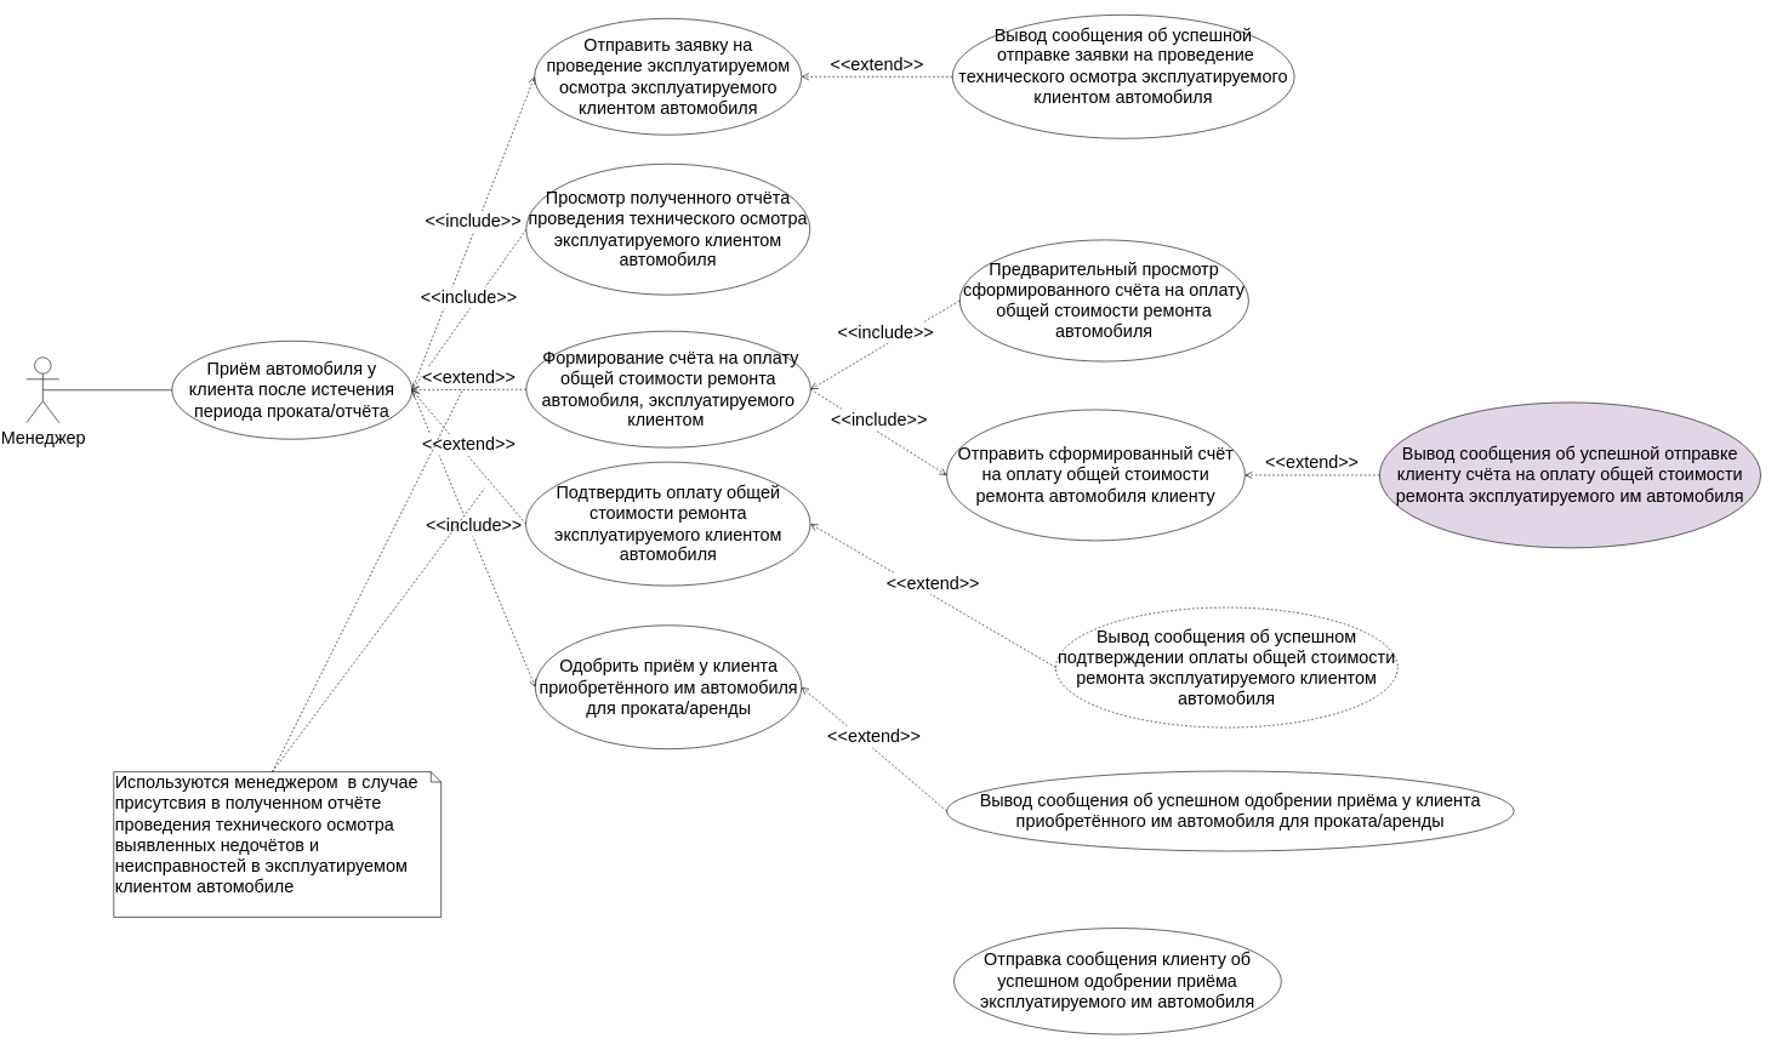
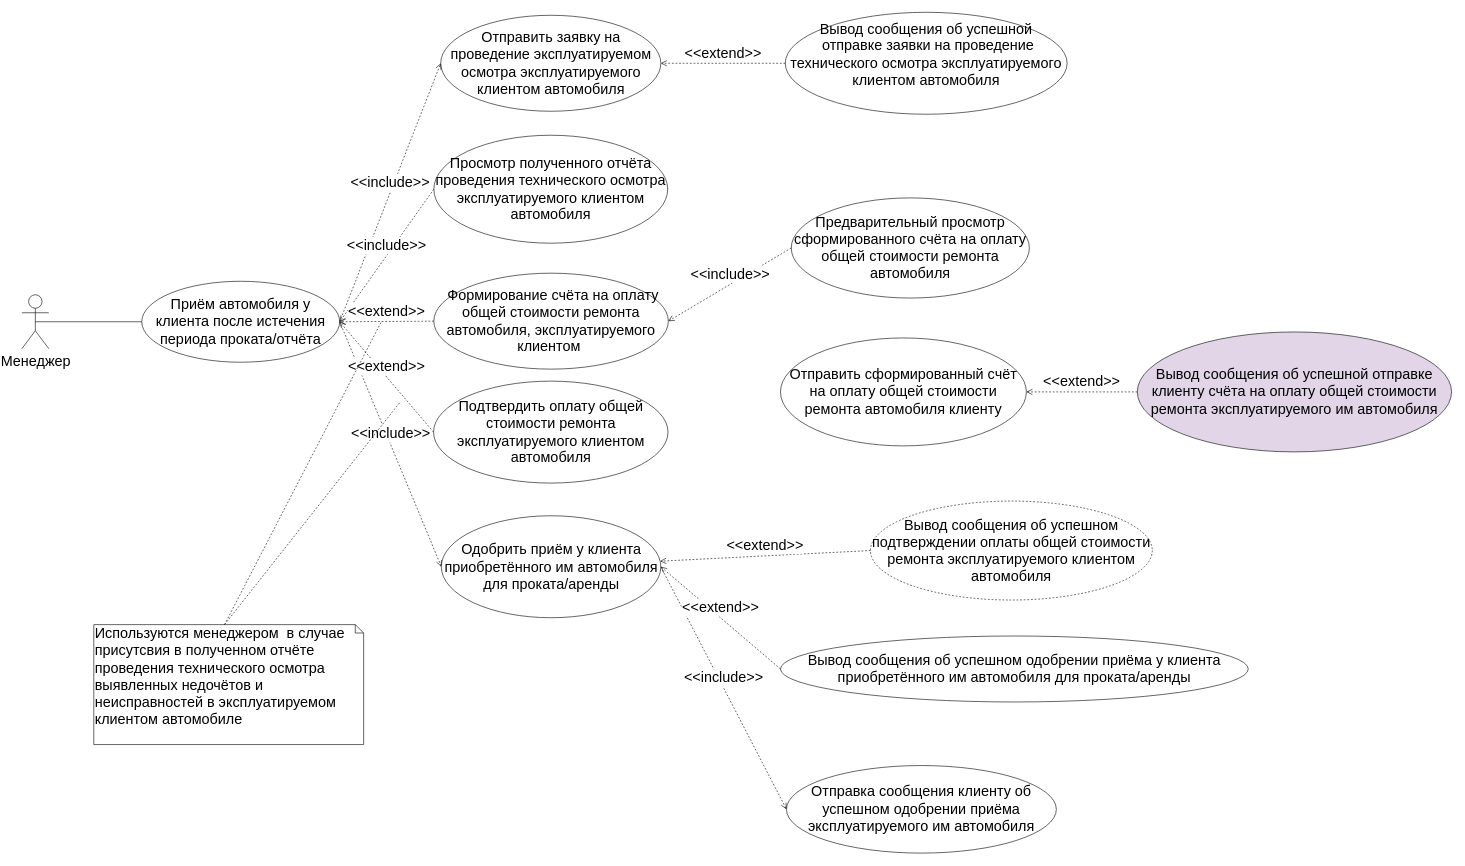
  <mxCell id="0" />
  <mxCell id="1" parent="0" />
  <mxCell id="2" value="&lt;font style=&quot;font-size: 24px&quot;&gt;Менеджер&lt;/font&gt;" style="shape=umlActor;verticalLabelPosition=bottom;labelBackgroundColor=#ffffff;verticalAlign=top;html=1;outlineConnect=0;" parent="1" vertex="1"><mxGeometry x="20" y="491" width="45" height="90" as="geometry" /></mxCell>
  <mxCell id="3" value="&lt;font style=&quot;font-size: 24px&quot;&gt;Приём автомобиля у клиента после истечения периода проката/отчёта&lt;/font&gt;" style="ellipse;whiteSpace=wrap;html=1;" parent="1" vertex="1"><mxGeometry x="220" y="468.5" width="330" height="135" as="geometry" /></mxCell>
  <mxCell id="4" value="" style="endArrow=none;html=1;entryX=0;entryY=0.5;entryDx=0;entryDy=0;exitX=0.5;exitY=0.5;exitDx=0;exitDy=0;exitPerimeter=0;" parent="1" source="2" target="3" edge="1"><mxGeometry width="50" height="50" relative="1" as="geometry"><mxPoint x="20" y="721" as="sourcePoint" /><mxPoint x="70" y="671" as="targetPoint" /></mxGeometry></mxCell>
  <mxCell id="5" value="&lt;font style=&quot;font-size: 24px&quot;&gt;Отправить заявку на проведение эксплуатируемом осмотра эксплуатируемого клиентом автомобиля&lt;/font&gt;" style="ellipse;whiteSpace=wrap;html=1;" parent="1" vertex="1"><mxGeometry x="718.5" y="25" width="367" height="160" as="geometry" /></mxCell>
  <mxCell id="6" value="&lt;font style=&quot;font-size: 24px&quot;&gt;&amp;lt;&amp;lt;include&amp;gt;&amp;gt;&lt;/font&gt;" style="html=1;verticalAlign=bottom;endArrow=open;dashed=1;endSize=8;exitX=1;exitY=0.5;exitDx=0;exitDy=0;entryX=0;entryY=0.5;entryDx=0;entryDy=0;" parent="1" source="3" target="5" edge="1"><mxGeometry relative="1" as="geometry"><mxPoint x="560" y="611" as="sourcePoint" /><mxPoint x="480" y="611" as="targetPoint" /></mxGeometry></mxCell>
  <mxCell id="7" value="&lt;font style=&quot;font-size: 24px&quot;&gt;Просмотр полученного отчёта проведения технического осмотра эксплуатируемого клиентом автомобиля&lt;/font&gt;" style="ellipse;whiteSpace=wrap;html=1;" parent="1" vertex="1"><mxGeometry x="707" y="225" width="390" height="180" as="geometry" /></mxCell>
  <mxCell id="8" value="&lt;font style=&quot;font-size: 24px&quot;&gt;&amp;lt;&amp;lt;include&amp;gt;&amp;gt;&lt;/font&gt;" style="html=1;verticalAlign=bottom;endArrow=open;dashed=1;endSize=8;exitX=0;exitY=0.5;exitDx=0;exitDy=0;entryX=1;entryY=0.5;entryDx=0;entryDy=0;" parent="1" source="7" target="3" edge="1"><mxGeometry relative="1" as="geometry"><mxPoint x="470" y="741" as="sourcePoint" /><mxPoint x="390" y="741" as="targetPoint" /></mxGeometry></mxCell>
  <mxCell id="9" value="&lt;font style=&quot;font-size: 24px&quot;&gt;Вывод сообщения об успешной&lt;br&gt;&amp;nbsp;отправке заявки на проведение технического осмотра эксплуатируемого клиентом автомобиля&lt;br&gt;&amp;nbsp;&amp;nbsp;&lt;/font&gt;" style="ellipse;whiteSpace=wrap;html=1;" parent="1" vertex="1"><mxGeometry x="1293" y="20" width="470" height="170" as="geometry" /></mxCell>
  <mxCell id="10" value="&lt;font style=&quot;font-size: 24px&quot;&gt;&amp;lt;&amp;lt;extend&amp;gt;&amp;gt;&lt;/font&gt;" style="html=1;verticalAlign=bottom;endArrow=open;dashed=1;endSize=8;exitX=0;exitY=0.5;exitDx=0;exitDy=0;entryX=1;entryY=0.5;entryDx=0;entryDy=0;" parent="1" source="9" target="5" edge="1"><mxGeometry relative="1" as="geometry"><mxPoint x="610" y="581" as="sourcePoint" /><mxPoint x="900" y="706" as="targetPoint" /></mxGeometry></mxCell>
  <mxCell id="11" value="&lt;font style=&quot;font-size: 24px&quot;&gt;&amp;nbsp;Формирование счёта на оплату общей стоимости ремонта автомобиля, эксплуатируемого клиентом&amp;nbsp;&lt;/font&gt;" style="ellipse;whiteSpace=wrap;html=1;" parent="1" vertex="1"><mxGeometry x="707" y="455" width="391" height="160" as="geometry" /></mxCell>
  <mxCell id="12" value="&lt;font style=&quot;font-size: 24px&quot;&gt;Отправить сформированный счёт на оплату общей стоимости ремонта автомобиля клиенту&lt;/font&gt;" style="ellipse;whiteSpace=wrap;html=1;" parent="1" vertex="1"><mxGeometry x="1285" y="563" width="410" height="180" as="geometry" /></mxCell>
- <mxCell id="13" value="&lt;font style=&quot;font-size: 24px&quot;&gt;&amp;lt;&amp;lt;include&amp;gt;&amp;gt;&lt;/font&gt;" style="html=1;verticalAlign=bottom;endArrow=open;dashed=1;endSize=8;entryX=0;entryY=0.5;entryDx=0;entryDy=0;exitX=1;exitY=0.5;exitDx=0;exitDy=0;" parent="1" source="11" target="12" edge="1"><mxGeometry relative="1" as="geometry"><mxPoint x="888" y="1031" as="sourcePoint" /><mxPoint x="808" y="1031" as="targetPoint" /></mxGeometry></mxCell>
  <mxCell id="14" value="&lt;font style=&quot;font-size: 24px&quot;&gt;Вывод сообщения об успешной отправке клиенту счёта на оплату общей стоимости ремонта эксплуатируемого им автомобиля&lt;/font&gt;" style="ellipse;whiteSpace=wrap;html=1;fillColor=#e1d5e7;" parent="1" vertex="1"><mxGeometry x="1880" y="553" width="524" height="200" as="geometry" /></mxCell>
  <mxCell id="15" value="&lt;font style=&quot;font-size: 24px&quot;&gt;&amp;lt;&amp;lt;extend&amp;gt;&amp;gt;&lt;/font&gt;" style="html=1;verticalAlign=bottom;endArrow=open;dashed=1;endSize=8;exitX=0;exitY=0.5;exitDx=0;exitDy=0;entryX=1;entryY=0.5;entryDx=0;entryDy=0;" parent="1" source="14" target="12" edge="1"><mxGeometry relative="1" as="geometry"><mxPoint x="1313" y="1075.5" as="sourcePoint" /><mxPoint x="1233" y="1075.5" as="targetPoint" /></mxGeometry></mxCell>
  <mxCell id="16" value="&lt;font style=&quot;font-size: 24px&quot;&gt;Подтвердить оплату общей стоимости ремонта эксплуатируемого клиентом автомобиля&lt;/font&gt;" style="ellipse;whiteSpace=wrap;html=1;" parent="1" vertex="1"><mxGeometry x="706.5" y="635" width="391" height="170" as="geometry" /></mxCell>
  <mxCell id="17" value="&lt;font style=&quot;font-size: 24px&quot;&gt;Вывод сообщения об успешном подтверждении оплаты общей стоимости ремонта эксплуатируемого клиентом автомобиля&lt;/font&gt;" style="ellipse;whiteSpace=wrap;html=1;dashed=1;" parent="1" vertex="1"><mxGeometry x="1435" y="835" width="470" height="165" as="geometry" /></mxCell>
- <mxCell id="18" value="&lt;font style=&quot;font-size: 24px&quot;&gt;&amp;lt;&amp;lt;extend&amp;gt;&amp;gt;&lt;/font&gt;" style="html=1;verticalAlign=bottom;endArrow=open;dashed=1;endSize=8;exitX=0;exitY=0.5;exitDx=0;exitDy=0;entryX=1;entryY=0.5;entryDx=0;entryDy=0;" parent="1" source="17" target="16" edge="1"><mxGeometry relative="1" as="geometry"><mxPoint x="1243" y="1165.5" as="sourcePoint" /><mxPoint x="1163" y="1165.5" as="targetPoint" /></mxGeometry></mxCell>
+ <mxCell id="18" value="&lt;font style=&quot;font-size: 24px&quot;&gt;&amp;lt;&amp;lt;extend&amp;gt;&amp;gt;&lt;/font&gt;" style="html=1;verticalAlign=bottom;endArrow=open;dashed=1;endSize=8;exitX=0;exitY=0.5;exitDx=0;exitDy=0;" parent="1" source="17" target="19" edge="1"><mxGeometry relative="1" as="geometry"><mxPoint x="1243" y="1165.5" as="sourcePoint" /><mxPoint x="1163" y="1165.5" as="targetPoint" /></mxGeometry></mxCell>
  <mxCell id="19" value="&lt;font style=&quot;font-size: 24px&quot;&gt;Одобрить приём у клиента приобретённого им автомобиля для проката/аренды&lt;/font&gt;" style="ellipse;whiteSpace=wrap;html=1;" parent="1" vertex="1"><mxGeometry x="719.5" y="859.5" width="366" height="170" as="geometry" /></mxCell>
  <mxCell id="20" value="&lt;font style=&quot;font-size: 24px&quot;&gt;&amp;lt;&amp;lt;include&amp;gt;&amp;gt;&lt;/font&gt;" style="html=1;verticalAlign=bottom;endArrow=open;dashed=1;endSize=8;exitX=1;exitY=0.5;exitDx=0;exitDy=0;entryX=0;entryY=0.5;entryDx=0;entryDy=0;" parent="1" source="3" target="19" edge="1"><mxGeometry relative="1" as="geometry"><mxPoint x="450" y="731" as="sourcePoint" /><mxPoint x="350" y="1061" as="targetPoint" /></mxGeometry></mxCell>
  <mxCell id="21" value="&lt;font style=&quot;font-size: 24px&quot;&gt;Отправка сообщения клиенту об успешном одобрении приёма эксплуатируемого им автомобиля&lt;/font&gt;" style="ellipse;whiteSpace=wrap;html=1;" parent="1" vertex="1"><mxGeometry x="1295" y="1276" width="450" height="146" as="geometry" /></mxCell>
+ <mxCell id="22" value="&lt;font style=&quot;font-size: 24px&quot;&gt;&amp;lt;&amp;lt;include&amp;gt;&amp;gt;&lt;/font&gt;" style="html=1;verticalAlign=bottom;endArrow=open;dashed=1;endSize=8;entryX=0;entryY=0.5;entryDx=0;entryDy=0;exitX=1;exitY=0.5;exitDx=0;exitDy=0;" parent="1" source="19" target="21" edge="1"><mxGeometry relative="1" as="geometry"><mxPoint x="988" y="1171" as="sourcePoint" /><mxPoint x="908" y="1171" as="targetPoint" /></mxGeometry></mxCell>
  <mxCell id="23" value="&lt;font style=&quot;font-size: 24px&quot;&gt;Вывод сообщения об успешном одобрении приёма у клиента приобретённого им автомобиля для проката/аренды&lt;/font&gt;" style="ellipse;whiteSpace=wrap;html=1;" parent="1" vertex="1"><mxGeometry x="1285" y="1060" width="780" height="110" as="geometry" /></mxCell>
  <mxCell id="24" value="&lt;font style=&quot;font-size: 24px&quot;&gt;&amp;lt;&amp;lt;extend&amp;gt;&amp;gt;&lt;/font&gt;" style="html=1;verticalAlign=bottom;endArrow=open;dashed=1;endSize=8;exitX=0;exitY=0.5;exitDx=0;exitDy=0;entryX=1;entryY=0.5;entryDx=0;entryDy=0;" parent="1" source="23" target="19" edge="1"><mxGeometry relative="1" as="geometry"><mxPoint x="928" y="1181" as="sourcePoint" /><mxPoint x="848" y="1181" as="targetPoint" /></mxGeometry></mxCell>
  <mxCell id="25" value="&lt;font style=&quot;font-size: 24px&quot;&gt;Предварительный просмотр сформированного счёта на оплату общей стоимости ремонта автомобиля&lt;/font&gt;" style="ellipse;whiteSpace=wrap;html=1;" parent="1" vertex="1"><mxGeometry x="1303" y="329.5" width="397" height="167" as="geometry" /></mxCell>
  <mxCell id="26" value="&lt;font style=&quot;font-size: 24px&quot;&gt;&amp;lt;&amp;lt;include&amp;gt;&amp;gt;&lt;/font&gt;" style="html=1;verticalAlign=bottom;endArrow=open;dashed=1;endSize=8;exitX=0;exitY=0.5;exitDx=0;exitDy=0;entryX=1;entryY=0.5;entryDx=0;entryDy=0;" parent="1" source="25" target="11" edge="1"><mxGeometry relative="1" as="geometry"><mxPoint x="1230" y="851" as="sourcePoint" /><mxPoint x="1150" y="851" as="targetPoint" /></mxGeometry></mxCell>
  <mxCell id="27" value="&lt;font style=&quot;font-size: 24px&quot;&gt;&amp;lt;&amp;lt;extend&amp;gt;&amp;gt;&lt;/font&gt;" style="html=1;verticalAlign=bottom;endArrow=open;dashed=1;endSize=8;exitX=0;exitY=0.5;exitDx=0;exitDy=0;entryX=1;entryY=0.5;entryDx=0;entryDy=0;" parent="1" source="11" target="3" edge="1"><mxGeometry relative="1" as="geometry"><mxPoint x="609" y="931" as="sourcePoint" /><mxPoint x="453" y="761" as="targetPoint" /></mxGeometry></mxCell>
  <mxCell id="28" value="&lt;font style=&quot;font-size: 24px&quot;&gt;&amp;lt;&amp;lt;extend&amp;gt;&amp;gt;&lt;/font&gt;" style="html=1;verticalAlign=bottom;endArrow=open;dashed=1;endSize=8;exitX=0;exitY=0.5;exitDx=0;exitDy=0;entryX=1;entryY=0.5;entryDx=0;entryDy=0;" parent="1" source="16" target="3" edge="1"><mxGeometry relative="1" as="geometry"><mxPoint x="611" y="1066" as="sourcePoint" /><mxPoint x="453" y="761" as="targetPoint" /></mxGeometry></mxCell>
- <mxCell id="29" value="&lt;font style=&quot;font-size: 24px&quot;&gt;Используются менеджером&amp;nbsp; в случае присутсвия в полученном отчёте проведения технического осмотра выявленных недочётов и неисправностей в эксплуатируемом клиентом автомобиле&amp;nbsp;&lt;/font&gt;" style="shape=note;whiteSpace=wrap;html=1;size=14;verticalAlign=top;align=left;spacingTop=-6;" parent="1" vertex="1"><mxGeometry x="140" y="1061" width="450" height="200" as="geometry" /></mxCell>
+ <mxCell id="29" value="&lt;font style=&quot;font-size: 24px&quot;&gt;Используются менеджером&amp;nbsp; в случае присутсвия в полученном отчёте проведения технического осмотра выявленных недочётов и неисправностей в эксплуатируемом клиентом автомобиле&amp;nbsp;&lt;/font&gt;" style="shape=note;whiteSpace=wrap;html=1;size=14;verticalAlign=top;align=left;spacingTop=-6;" parent="1" vertex="1"><mxGeometry x="140" y="1041" width="450" height="200" as="geometry" /></mxCell>
  <mxCell id="30" value="" style="endArrow=none;dashed=1;html=1;exitX=0;exitY=0;exitDx=218;exitDy=0;exitPerimeter=0;" parent="1" source="29" edge="1"><mxGeometry width="50" height="50" relative="1" as="geometry"><mxPoint x="530" y="1221" as="sourcePoint" /><mxPoint x="620" y="535" as="targetPoint" /></mxGeometry></mxCell>
  <mxCell id="31" value="" style="endArrow=none;dashed=1;html=1;exitX=0;exitY=0;exitDx=218;exitDy=0;exitPerimeter=0;" parent="1" source="29" edge="1"><mxGeometry width="50" height="50" relative="1" as="geometry"><mxPoint x="500" y="1241" as="sourcePoint" /><mxPoint x="650" y="671" as="targetPoint" /></mxGeometry></mxCell>
